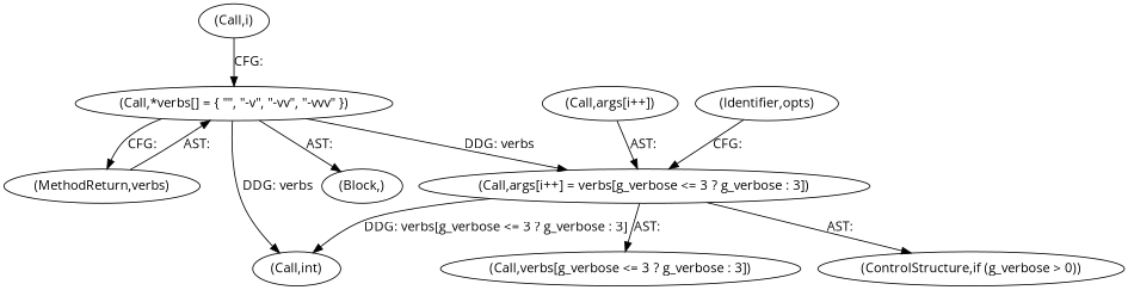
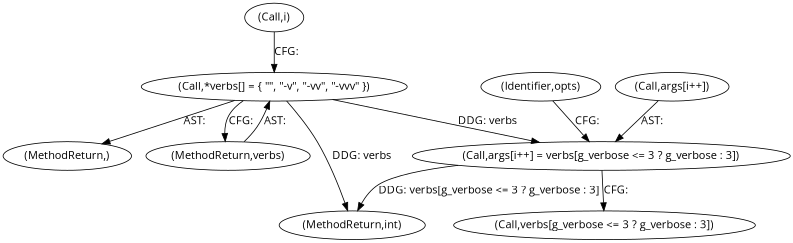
  digraph {
    fontname="Open Sans"
    node [fontname="Open Sans"]
    edge [fontname="Open Sans"]
    n1 [label="(Call,args[i++] = verbs[g_verbose <= 3 ? g_verbose : 3])"]
-   n2 [label="(Call,int)"]
-   n3 [label="(ControlStructure,if (g_verbose > 0))"]
+   n2 [label="(MethodReturn,int)"]
    n4 [label="(Call,verbs[g_verbose <= 3 ? g_verbose : 3])"]
    n5 [label="(Call,*verbs[] = { \"\", \"-v\", \"-vv\", \"-vvv\" })"]
-   n6 [label="(Block,)"]
+   n6 [label="(MethodReturn,)"]
    n7 [label="(MethodReturn,verbs)"]
    n8 [label="(Call,i)"]
    n9 [label="(Identifier,opts)"]
    n10 [label="(Call,args[i++])"]
    n1 -> n2 [label="DDG: verbs[g_verbose <= 3 ? g_verbose : 3]"]
-   n1 -> n3 [label="AST: "]
-   n1 -> n4 [label="AST: "]
+   n1 -> n4 [label="CFG: "]
    n5 -> n1 [label="DDG: verbs"]
    n5 -> n2 [label="DDG: verbs"]
    n5 -> n6 [label="AST: "]
    n5 -> n7 [label="CFG: "]
    n7 -> n5 [label="AST: "]
    n8 -> n5 [label="CFG: "]
    n9 -> n1 [label="CFG: "]
    n10 -> n1 [label="AST: "]
  }
